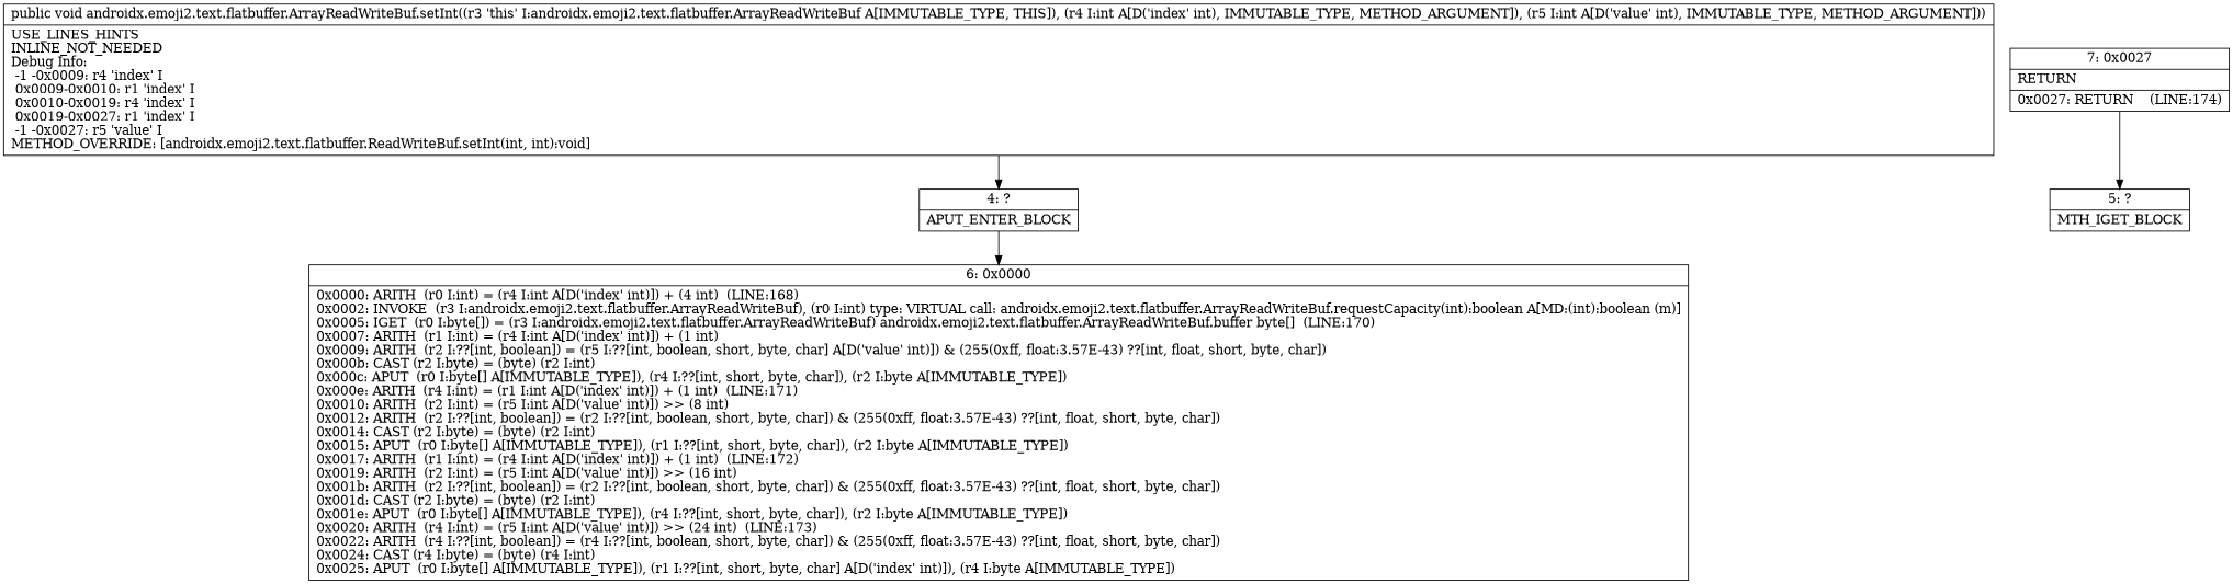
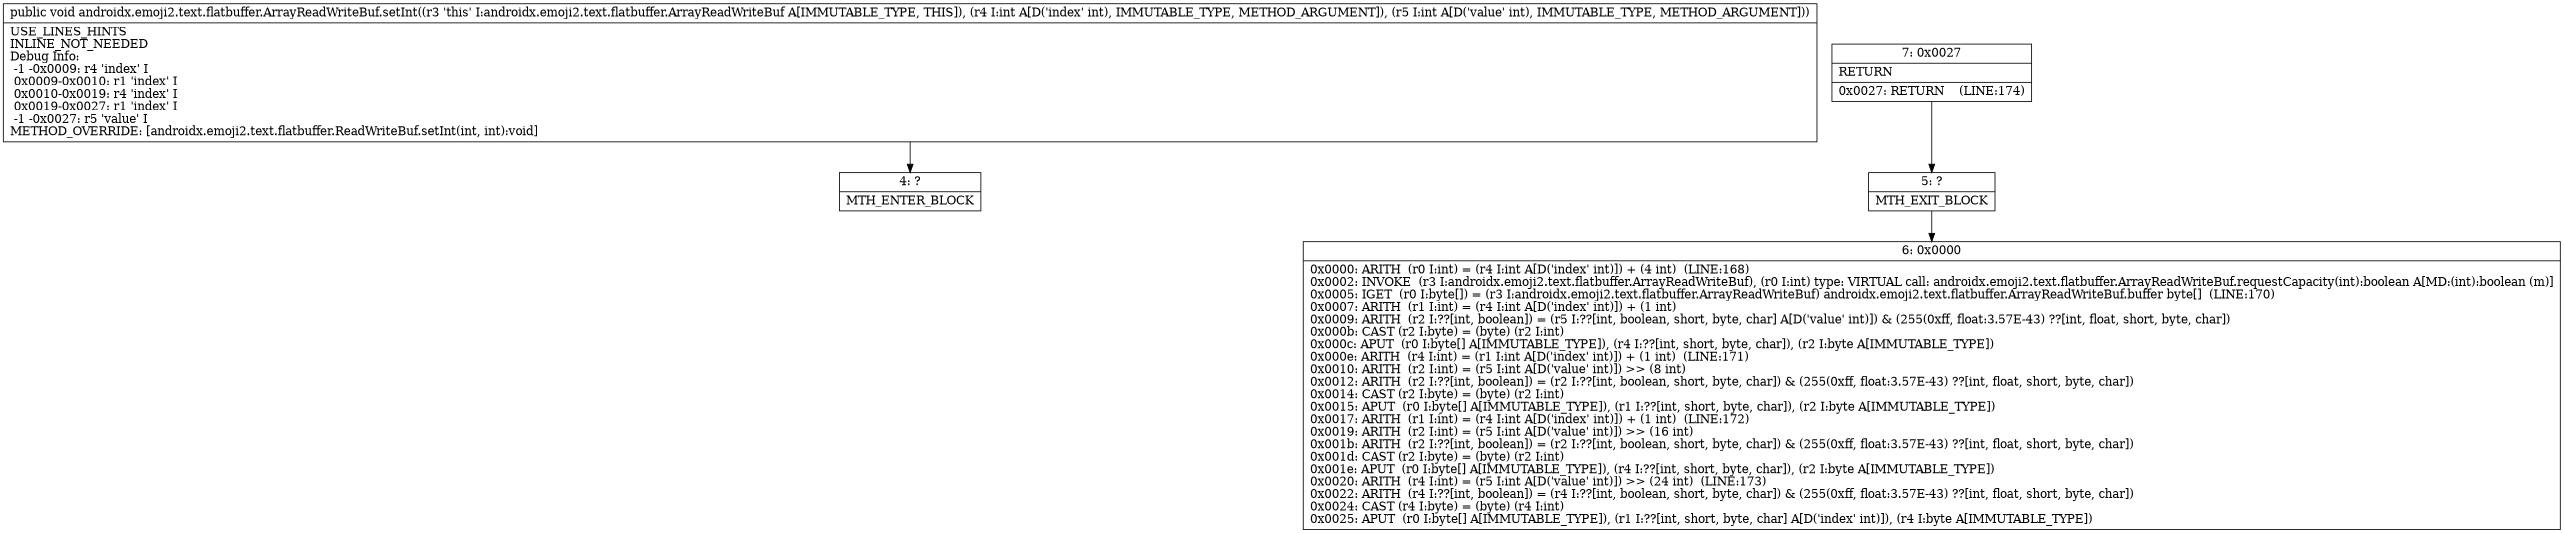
  digraph {
    node [shape=record]
-   n1 [label="{4\:\ ?|APUT_ENTER_BLOCK\l}"]
+   n1 [label="{4\:\ ?|MTH_ENTER_BLOCK\l}"]
    n2 [label="{6\:\ 0x0000|0x0000: ARITH  (r0 I:int) = (r4 I:int A[D('index' int)]) + (4 int)  (LINE:168)\l0x0002: INVOKE  (r3 I:androidx.emoji2.text.flatbuffer.ArrayReadWriteBuf), (r0 I:int) type: VIRTUAL call: androidx.emoji2.text.flatbuffer.ArrayReadWriteBuf.requestCapacity(int):boolean A[MD:(int):boolean (m)]\l0x0005: IGET  (r0 I:byte[]) = (r3 I:androidx.emoji2.text.flatbuffer.ArrayReadWriteBuf) androidx.emoji2.text.flatbuffer.ArrayReadWriteBuf.buffer byte[]  (LINE:170)\l0x0007: ARITH  (r1 I:int) = (r4 I:int A[D('index' int)]) + (1 int) \l0x0009: ARITH  (r2 I:??[int, boolean]) = (r5 I:??[int, boolean, short, byte, char] A[D('value' int)]) & (255(0xff, float:3.57E\-43) ??[int, float, short, byte, char]) \l0x000b: CAST (r2 I:byte) = (byte) (r2 I:int) \l0x000c: APUT  (r0 I:byte[] A[IMMUTABLE_TYPE]), (r4 I:??[int, short, byte, char]), (r2 I:byte A[IMMUTABLE_TYPE]) \l0x000e: ARITH  (r4 I:int) = (r1 I:int A[D('index' int)]) + (1 int)  (LINE:171)\l0x0010: ARITH  (r2 I:int) = (r5 I:int A[D('value' int)]) \>\> (8 int) \l0x0012: ARITH  (r2 I:??[int, boolean]) = (r2 I:??[int, boolean, short, byte, char]) & (255(0xff, float:3.57E\-43) ??[int, float, short, byte, char]) \l0x0014: CAST (r2 I:byte) = (byte) (r2 I:int) \l0x0015: APUT  (r0 I:byte[] A[IMMUTABLE_TYPE]), (r1 I:??[int, short, byte, char]), (r2 I:byte A[IMMUTABLE_TYPE]) \l0x0017: ARITH  (r1 I:int) = (r4 I:int A[D('index' int)]) + (1 int)  (LINE:172)\l0x0019: ARITH  (r2 I:int) = (r5 I:int A[D('value' int)]) \>\> (16 int) \l0x001b: ARITH  (r2 I:??[int, boolean]) = (r2 I:??[int, boolean, short, byte, char]) & (255(0xff, float:3.57E\-43) ??[int, float, short, byte, char]) \l0x001d: CAST (r2 I:byte) = (byte) (r2 I:int) \l0x001e: APUT  (r0 I:byte[] A[IMMUTABLE_TYPE]), (r4 I:??[int, short, byte, char]), (r2 I:byte A[IMMUTABLE_TYPE]) \l0x0020: ARITH  (r4 I:int) = (r5 I:int A[D('value' int)]) \>\> (24 int)  (LINE:173)\l0x0022: ARITH  (r4 I:??[int, boolean]) = (r4 I:??[int, boolean, short, byte, char]) & (255(0xff, float:3.57E\-43) ??[int, float, short, byte, char]) \l0x0024: CAST (r4 I:byte) = (byte) (r4 I:int) \l0x0025: APUT  (r0 I:byte[] A[IMMUTABLE_TYPE]), (r1 I:??[int, short, byte, char] A[D('index' int)]), (r4 I:byte A[IMMUTABLE_TYPE]) \l}"]
    n3 [label="{7\:\ 0x0027|RETURN\l|0x0027: RETURN    (LINE:174)\l}"]
-   n4 [label="{5\:\ ?|MTH_IGET_BLOCK\l}"]
+   n4 [label="{5\:\ ?|MTH_EXIT_BLOCK\l}"]
    n5 [label="{public void androidx.emoji2.text.flatbuffer.ArrayReadWriteBuf.setInt((r3 'this' I:androidx.emoji2.text.flatbuffer.ArrayReadWriteBuf A[IMMUTABLE_TYPE, THIS]), (r4 I:int A[D('index' int), IMMUTABLE_TYPE, METHOD_ARGUMENT]), (r5 I:int A[D('value' int), IMMUTABLE_TYPE, METHOD_ARGUMENT]))  | USE_LINES_HINTS\lINLINE_NOT_NEEDED\lDebug Info:\l  \-1 \-0x0009: r4 'index' I\l  0x0009\-0x0010: r1 'index' I\l  0x0010\-0x0019: r4 'index' I\l  0x0019\-0x0027: r1 'index' I\l  \-1 \-0x0027: r5 'value' I\lMETHOD_OVERRIDE: [androidx.emoji2.text.flatbuffer.ReadWriteBuf.setInt(int, int):void]\l}"]
-   n1 -> n2
+   n4 -> n2
    n3 -> n4
    n5 -> n1
  }
